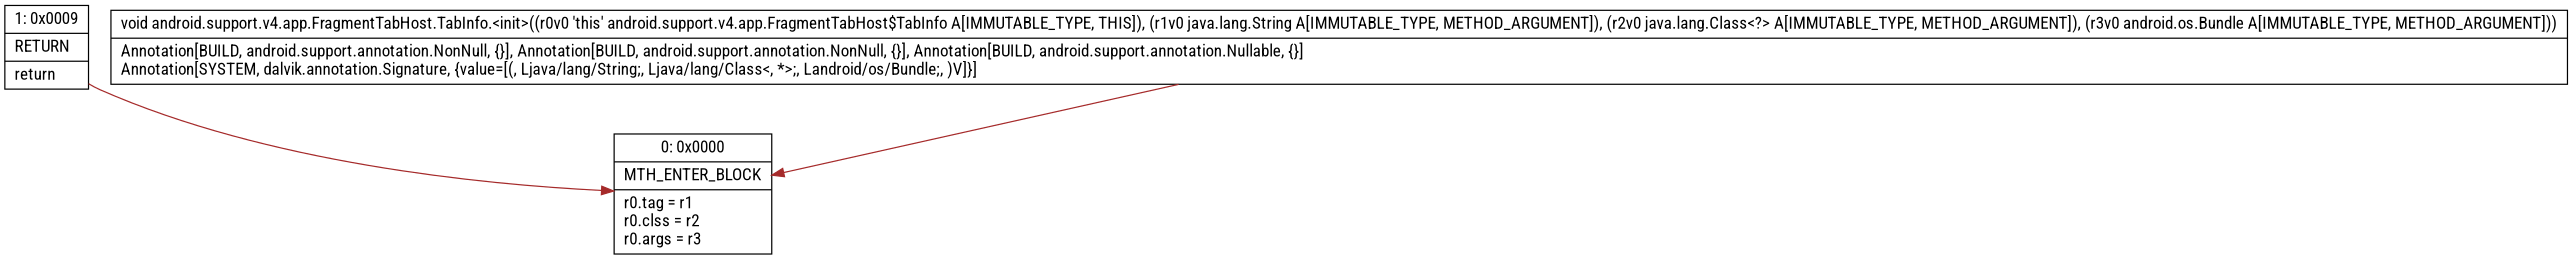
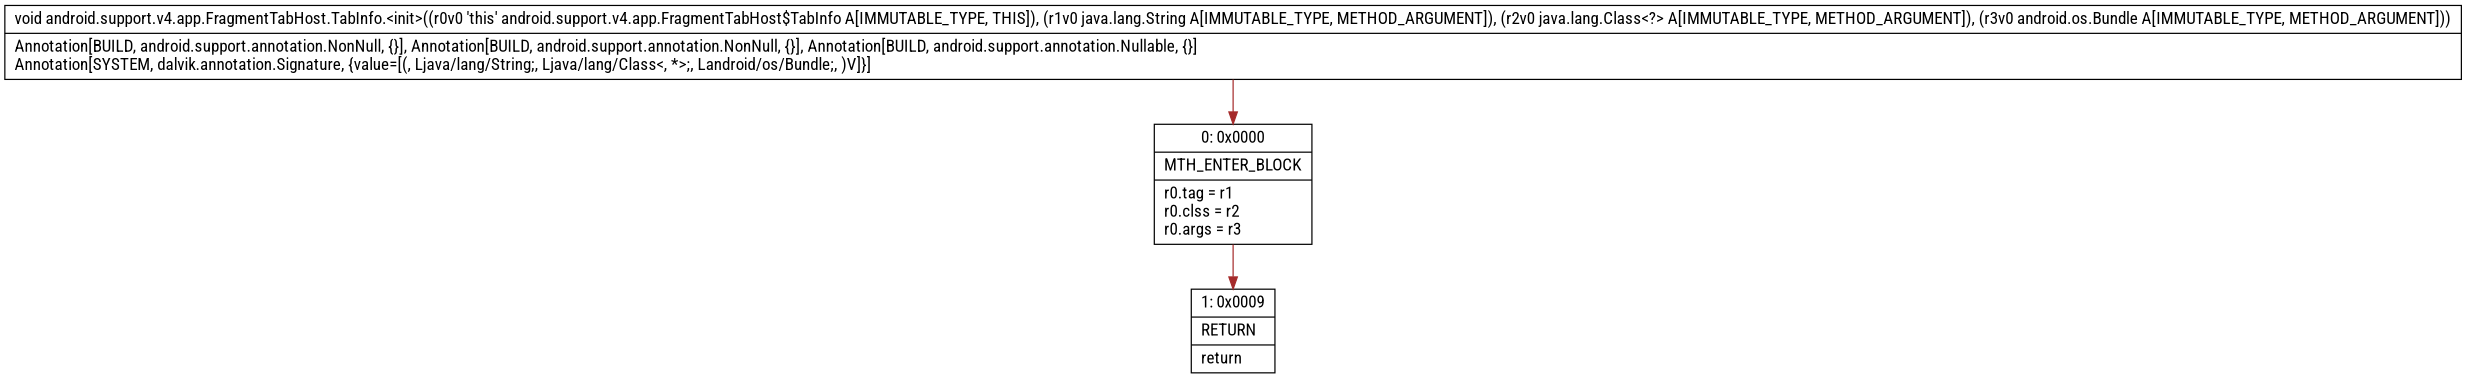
  digraph {
    fontname="Roboto Condensed"
    node [shape=record fontname="Roboto Condensed"]
    edge [color=brown fontname="Roboto Condensed"]
    n1 [label="{0\:\ 0x0000|MTH_ENTER_BLOCK\l|r0.tag = r1\lr0.clss = r2\lr0.args = r3\l}"]
    n2 [label="{1\:\ 0x0009|RETURN\l|return\l}"]
    n3 [label="{void android.support.v4.app.FragmentTabHost.TabInfo.\<init\>((r0v0 'this' android.support.v4.app.FragmentTabHost$TabInfo A[IMMUTABLE_TYPE, THIS]), (r1v0 java.lang.String A[IMMUTABLE_TYPE, METHOD_ARGUMENT]), (r2v0 java.lang.Class\<?\> A[IMMUTABLE_TYPE, METHOD_ARGUMENT]), (r3v0 android.os.Bundle A[IMMUTABLE_TYPE, METHOD_ARGUMENT]))  | Annotation[BUILD, android.support.annotation.NonNull, \{\}], Annotation[BUILD, android.support.annotation.NonNull, \{\}], Annotation[BUILD, android.support.annotation.Nullable, \{\}]\lAnnotation[SYSTEM, dalvik.annotation.Signature, \{value=[(, Ljava\/lang\/String;, Ljava\/lang\/Class\<, *\>;, Landroid\/os\/Bundle;, )V]\}]\l}"]
-   n2 -> n1
+   n1 -> n2
    n3 -> n1
  }
